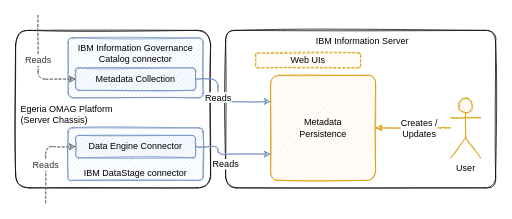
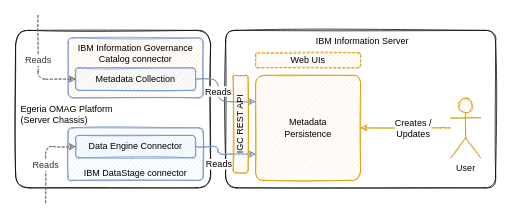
  <mxCell id="0" />
  <mxCell id="1" parent="0" />
  <mxCell id="2" value="IBM Information Server" style="rounded=1;whiteSpace=wrap;html=1;sketch=1;arcSize=7;align=center;spacingLeft=5;verticalAlign=top;" parent="1" vertex="1"><mxGeometry x="300" y="40" width="360" height="210" as="geometry" /></mxCell>
  <mxCell id="3" value="&lt;br&gt;Egeria OMAG Platform&lt;br&gt;(Server Chassis)" style="rounded=1;whiteSpace=wrap;html=1;sketch=1;arcSize=9;align=left;spacingLeft=5;" parent="1" vertex="1"><mxGeometry x="20" y="40" width="260" height="210" as="geometry" /></mxCell>
- <mxCell id="4" value="IBM Information Governance Catalog connector" style="rounded=1;whiteSpace=wrap;html=1;sketch=1;fillColor=#dae8fc;strokeColor=#6c8ebf;verticalAlign=top;arcSize=8;align=center;" parent="1" vertex="1"><mxGeometry x="90" y="50" width="180" height="80" as="geometry" /></mxCell>
- <mxCell id="5" value="Metadata&lt;br&gt;Persistence" style="rounded=1;whiteSpace=wrap;html=1;sketch=1;fillColor=#ffe6cc;strokeColor=#d79b00;verticalAlign=middle;arcSize=9;" parent="1" vertex="1"><mxGeometry x="360" y="100" width="140" height="140" as="geometry" /></mxCell>
+ <mxCell id="4" value="IBM Information Governance Catalog connector" style="rounded=1;whiteSpace=wrap;html=1;sketch=1;fillColor=#ffe6cc;strokeColor=#6c8ebf;verticalAlign=top;arcSize=8;align=center;" parent="1" vertex="1"><mxGeometry x="90" y="50" width="180" height="80" as="geometry" /></mxCell>
+ <mxCell id="5" value="Metadata&lt;br&gt;Persistence" style="rounded=1;whiteSpace=wrap;html=1;sketch=1;fillColor=#ffe6cc;strokeColor=#d79b00;verticalAlign=middle;arcSize=9;" parent="1" vertex="1"><mxGeometry x="340" y="100" width="140" height="140" as="geometry" /></mxCell>
  <mxCell id="6" value="Metadata Collection" style="rounded=1;whiteSpace=wrap;html=1;sketch=1;fillColor=#dae8fc;strokeColor=#6c8ebf;" parent="1" vertex="1"><mxGeometry x="100" y="90" width="160" height="30" as="geometry" /></mxCell>
  <mxCell id="7" value="Reads" style="html=1;exitX=1;exitY=0.5;exitDx=0;exitDy=0;entryX=0;entryY=0.25;entryDx=0;entryDy=0;fontSize=12;verticalAlign=top;strokeColor=#6c8ebf;fillColor=#dae8fc;sketch=1;edgeStyle=orthogonalEdgeStyle;" parent="1" source="6" target="5" edge="1"><mxGeometry x="-0.214" y="-10" width="50" height="50" relative="1" as="geometry"><mxPoint x="220" y="203.125" as="sourcePoint" /><mxPoint x="717.5" y="70" as="targetPoint" /><Array as="points"><mxPoint x="290" y="105" /><mxPoint x="290" y="135" /></Array><mxPoint x="10" y="-10" as="offset" /></mxGeometry></mxCell>
  <mxCell id="8" value="Reads" style="html=1;entryX=0;entryY=0.5;entryDx=0;entryDy=0;fontSize=12;verticalAlign=middle;strokeColor=#666666;fillColor=#f5f5f5;sketch=1;edgeStyle=orthogonalEdgeStyle;fontColor=#333333;dashed=1;" parent="1" target="6" edge="1"><mxGeometry x="-0.111" width="50" height="50" relative="1" as="geometry"><mxPoint x="50" y="20" as="sourcePoint" /><mxPoint x="330" y="106.25" as="targetPoint" /><Array as="points"><mxPoint x="50" y="105" /></Array><mxPoint as="offset" /></mxGeometry></mxCell>
  <mxCell id="9" value="IBM DataStage connector" style="rounded=1;whiteSpace=wrap;html=1;sketch=1;fillColor=#dae8fc;strokeColor=#6c8ebf;verticalAlign=bottom;arcSize=8;" parent="1" vertex="1"><mxGeometry x="90" y="170" width="180" height="70" as="geometry" /></mxCell>
  <mxCell id="10" value="Data Engine Connector" style="rounded=1;whiteSpace=wrap;html=1;sketch=1;fillColor=#dae8fc;strokeColor=#6c8ebf;" parent="1" vertex="1"><mxGeometry x="100" y="180" width="160" height="30" as="geometry" /></mxCell>
  <mxCell id="11" value="Reads" style="html=1;exitX=1;exitY=0.5;exitDx=0;exitDy=0;entryX=0;entryY=0.75;entryDx=0;entryDy=0;fontSize=12;verticalAlign=top;strokeColor=#6c8ebf;fillColor=#dae8fc;sketch=1;edgeStyle=orthogonalEdgeStyle;" parent="1" source="10" target="5" edge="1"><mxGeometry x="-0.083" width="50" height="50" relative="1" as="geometry"><mxPoint x="270" y="85" as="sourcePoint" /><mxPoint x="350" y="115" as="targetPoint" /><Array as="points"><mxPoint x="290" y="195" /><mxPoint x="290" y="205" /></Array><mxPoint as="offset" /></mxGeometry></mxCell>
  <mxCell id="12" value="User" style="shape=umlActor;verticalLabelPosition=bottom;verticalAlign=top;html=1;outlineConnect=0;rounded=1;strokeColor=#d79b00;fillColor=#ffe6cc;arcSize=4;sketch=1;" parent="1" vertex="1"><mxGeometry x="600" y="130" width="40" height="80" as="geometry" /></mxCell>
  <mxCell id="13" value="Creates /&lt;br&gt;Updates" style="html=1;entryX=1;entryY=0.5;entryDx=0;entryDy=0;fontSize=12;verticalAlign=top;strokeColor=#d79b00;fillColor=#ffe6cc;sketch=1;edgeStyle=orthogonalEdgeStyle;arcSize=4;" parent="1" target="5" edge="1"><mxGeometry x="-0.167" y="-20" width="50" height="50" relative="1" as="geometry"><mxPoint x="600" y="170" as="sourcePoint" /><mxPoint x="350" y="115" as="targetPoint" /><Array as="points"><mxPoint x="590" y="170" /></Array><mxPoint as="offset" /></mxGeometry></mxCell>
  <mxCell id="14" value="Reads" style="html=1;entryX=0;entryY=0.5;entryDx=0;entryDy=0;fontSize=12;verticalAlign=middle;strokeColor=#666666;fillColor=#f5f5f5;sketch=1;edgeStyle=orthogonalEdgeStyle;fontColor=#333333;dashed=1;" edge="1" parent="1" target="10"><mxGeometry x="-0.13" width="50" height="50" relative="1" as="geometry"><mxPoint x="60" y="270" as="sourcePoint" /><mxPoint x="110" y="115" as="targetPoint" /><Array as="points"><mxPoint x="60" y="195" /></Array><mxPoint as="offset" /></mxGeometry></mxCell>
  <mxCell id="15" value="Web UIs" style="rounded=1;whiteSpace=wrap;html=1;sketch=1;fillColor=#ffe6cc;strokeColor=#d79b00;horizontal=1;dashed=1;" parent="1" vertex="1"><mxGeometry x="340" y="70" width="140" height="20" as="geometry" /></mxCell>
+ <mxCell id="16" value="IGC REST API" style="rounded=1;whiteSpace=wrap;html=1;sketch=1;fillColor=#ffe6cc;strokeColor=#d79b00;horizontal=0;" parent="1" vertex="1"><mxGeometry x="310" y="100" width="20" height="130" as="geometry" /></mxCell>
